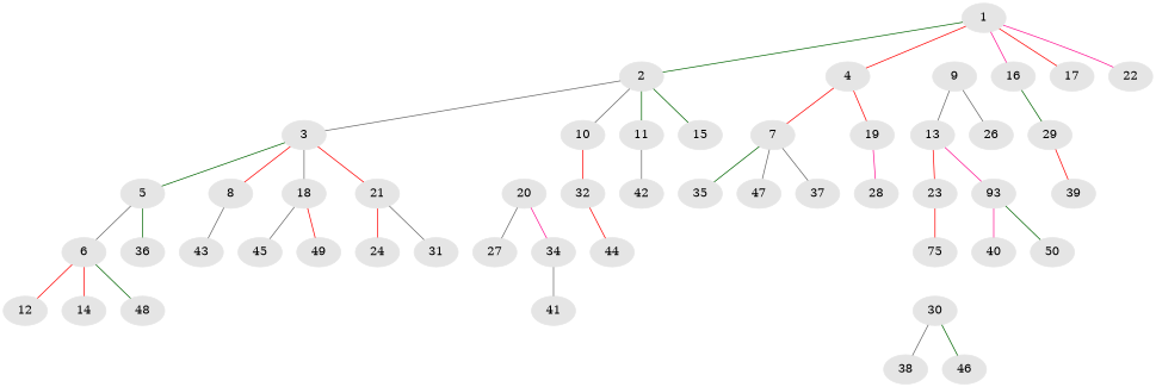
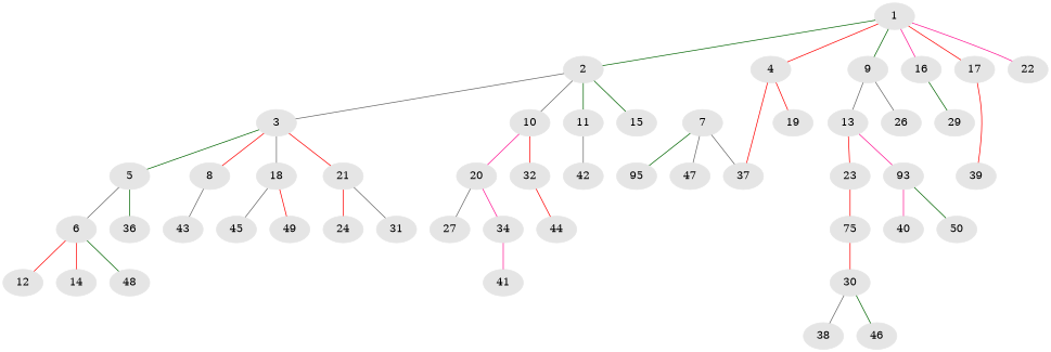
  graph {
    node [color=gray90 style=filled]
    edge [color=red]
    1
    2
    4
    9
    16
    17
    22
    3
    10
    11
    15
    7
    19
    13
    26
    29
    39
    5
    8
    18
    21
    20
    32
    42
    6
    36
    43
    45
    49
    24
    31
-   35
+   35 [label=95]
    37
    47
-   28
    12
    14
    48
    23
    n40 [label=93]
    27
    34
    44
    n44 [label=75]
    40
    50
    41
    30
    38
    46
    1 -- 2 [color=darkgreen]
    1 -- 4
+   1 -- 9 [color=darkgreen]
    1 -- 16 [color=deeppink]
    1 -- 17
    1 -- 22 [color=deeppink]
    2 -- 3 [color=gray40]
    2 -- 10 [color=gray40]
    2 -- 11 [color=darkgreen]
    2 -- 15 [color=darkgreen]
-   4 -- 7
+   4 -- 37
    4 -- 19
    9 -- 13 [color=gray40]
    9 -- 26 [color=gray40]
    16 -- 29 [color=darkgreen]
-   29 -- 39
+   17 -- 39
    3 -- 5 [color=darkgreen]
    3 -- 8
    3 -- 18 [color=gray40]
    3 -- 21
+   10 -- 20 [color=deeppink]
    10 -- 32
    11 -- 42 [color=gray40]
    7 -- 35 [color=darkgreen]
    7 -- 37 [color=gray40]
    7 -- 47 [color=gray40]
-   19 -- 28 [color=deeppink]
    13 -- 23
    13 -- n40 [color=deeppink]
    5 -- 6 [color=gray40]
    5 -- 36 [color=darkgreen]
    8 -- 43 [color=gray40]
    18 -- 45 [color=gray40]
    18 -- 49
    21 -- 24
    21 -- 31 [color=gray40]
    20 -- 27 [color=gray40]
    20 -- 34 [color=deeppink]
    32 -- 44
    6 -- 12
    6 -- 14
    6 -- 48 [color=darkgreen]
    23 -- n44
    n40 -- 40 [color=deeppink]
    n40 -- 50 [color=darkgreen]
-   34 -- 41 [color=gray40]
+   34 -- 41 [color=deeppink]
+   n44 -- 30
    30 -- 38 [color=gray40]
    30 -- 46 [color=darkgreen]
  }
